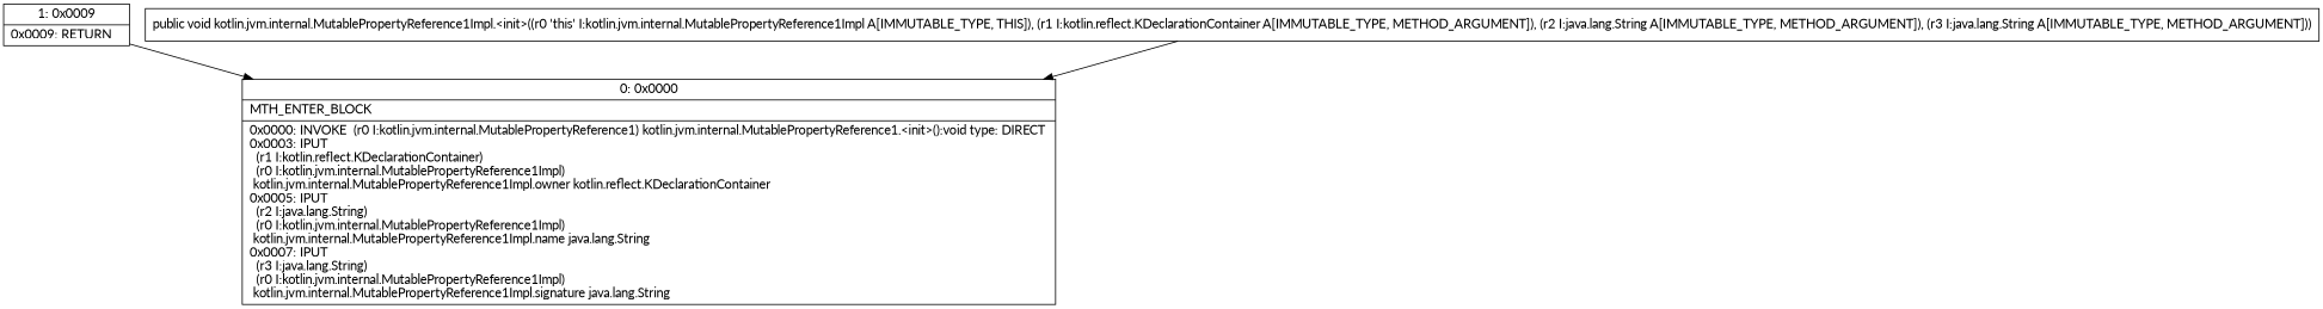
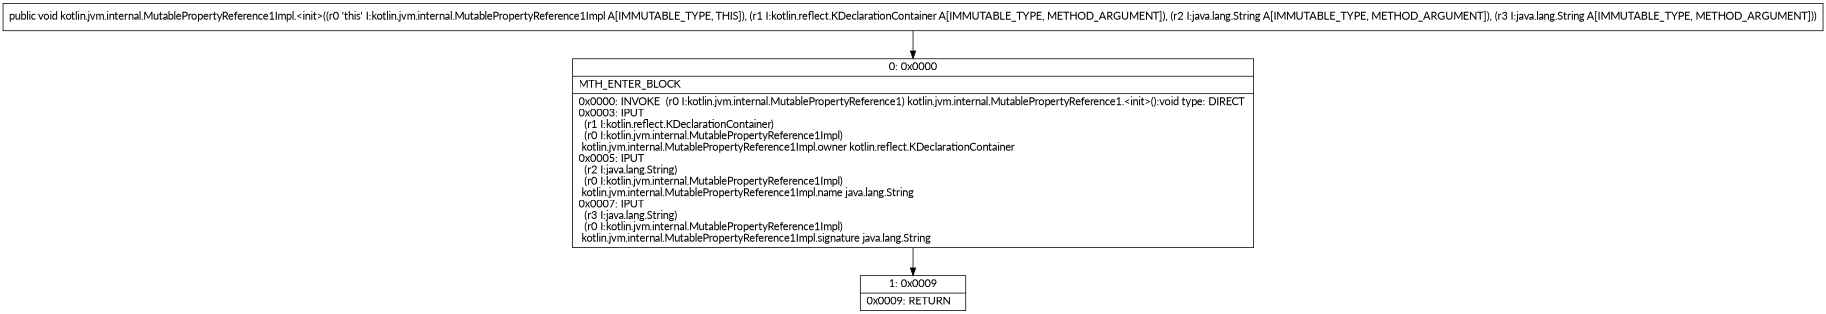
  digraph {
    fontname=Lato
    node [shape=record fontname=Lato]
    edge [fontname=Lato]
    n1 [label="{0\:\ 0x0000|MTH_ENTER_BLOCK\l|0x0000: INVOKE  (r0 I:kotlin.jvm.internal.MutablePropertyReference1) kotlin.jvm.internal.MutablePropertyReference1.\<init\>():void type: DIRECT \l0x0003: IPUT  \l  (r1 I:kotlin.reflect.KDeclarationContainer)\l  (r0 I:kotlin.jvm.internal.MutablePropertyReference1Impl)\l kotlin.jvm.internal.MutablePropertyReference1Impl.owner kotlin.reflect.KDeclarationContainer \l0x0005: IPUT  \l  (r2 I:java.lang.String)\l  (r0 I:kotlin.jvm.internal.MutablePropertyReference1Impl)\l kotlin.jvm.internal.MutablePropertyReference1Impl.name java.lang.String \l0x0007: IPUT  \l  (r3 I:java.lang.String)\l  (r0 I:kotlin.jvm.internal.MutablePropertyReference1Impl)\l kotlin.jvm.internal.MutablePropertyReference1Impl.signature java.lang.String \l}"]
    n2 [label="{1\:\ 0x0009|0x0009: RETURN   \l}"]
    n3 [label="{public void kotlin.jvm.internal.MutablePropertyReference1Impl.\<init\>((r0 'this' I:kotlin.jvm.internal.MutablePropertyReference1Impl A[IMMUTABLE_TYPE, THIS]), (r1 I:kotlin.reflect.KDeclarationContainer A[IMMUTABLE_TYPE, METHOD_ARGUMENT]), (r2 I:java.lang.String A[IMMUTABLE_TYPE, METHOD_ARGUMENT]), (r3 I:java.lang.String A[IMMUTABLE_TYPE, METHOD_ARGUMENT])) }"]
-   n2 -> n1
+   n1 -> n2
    n3 -> n1
  }
